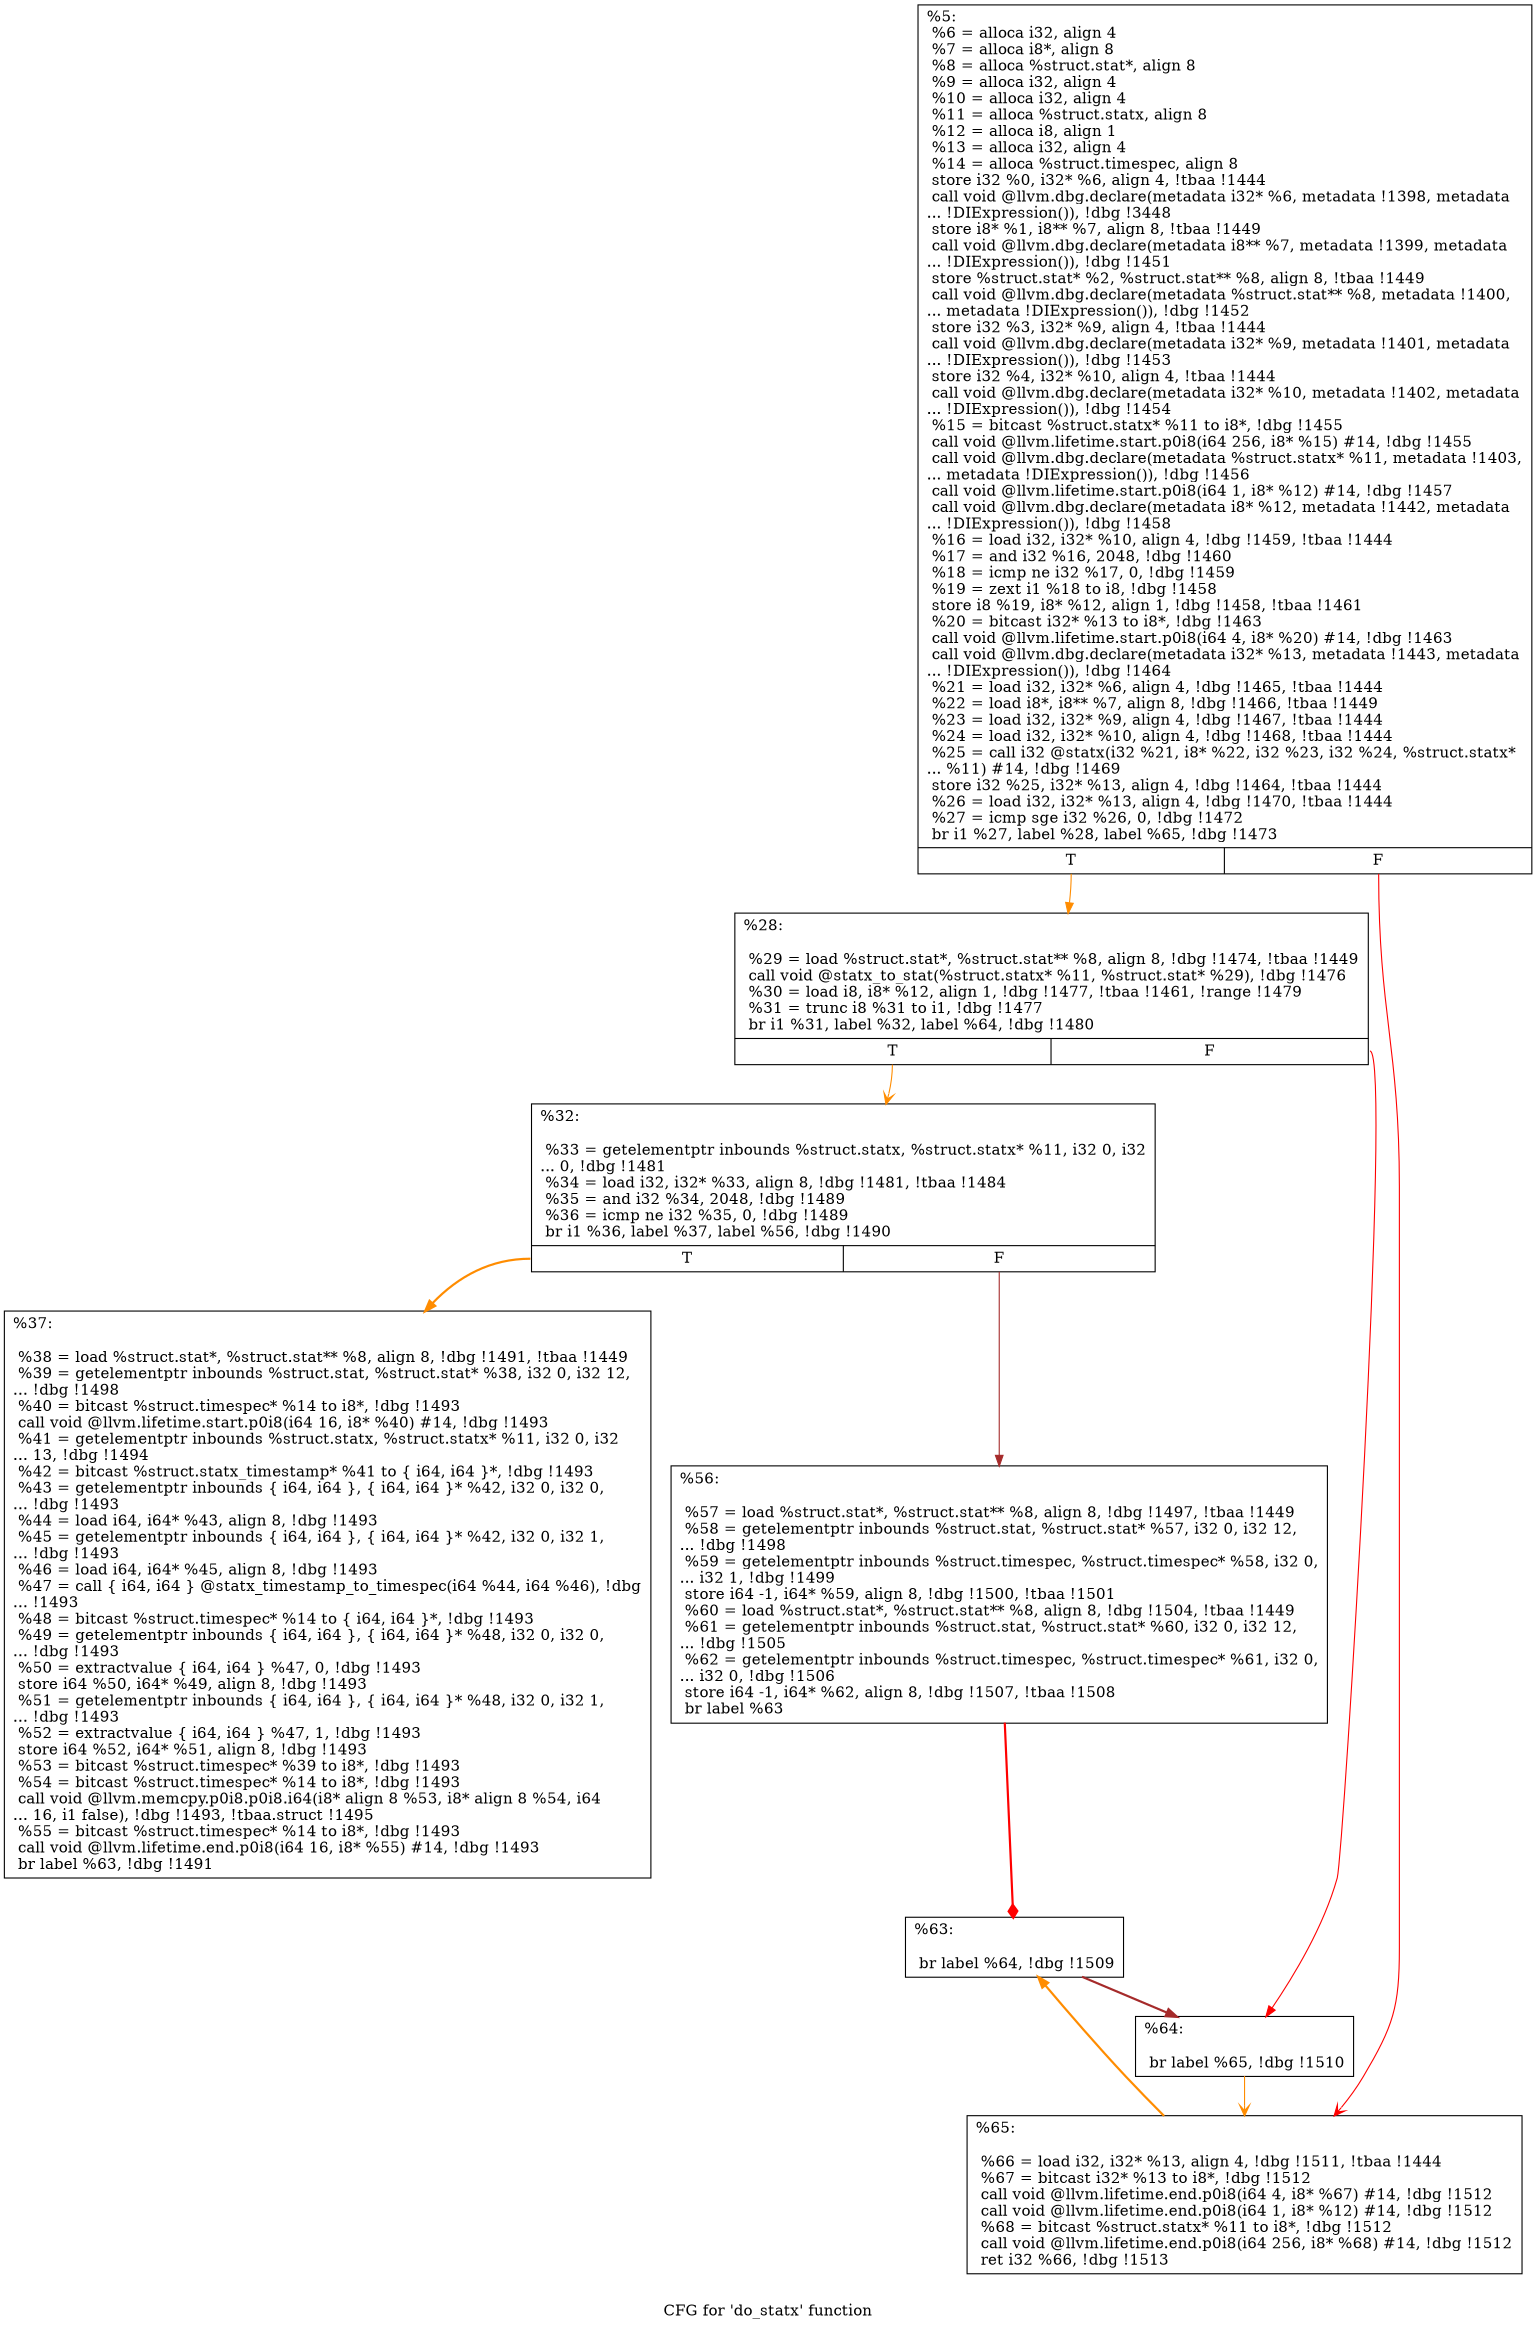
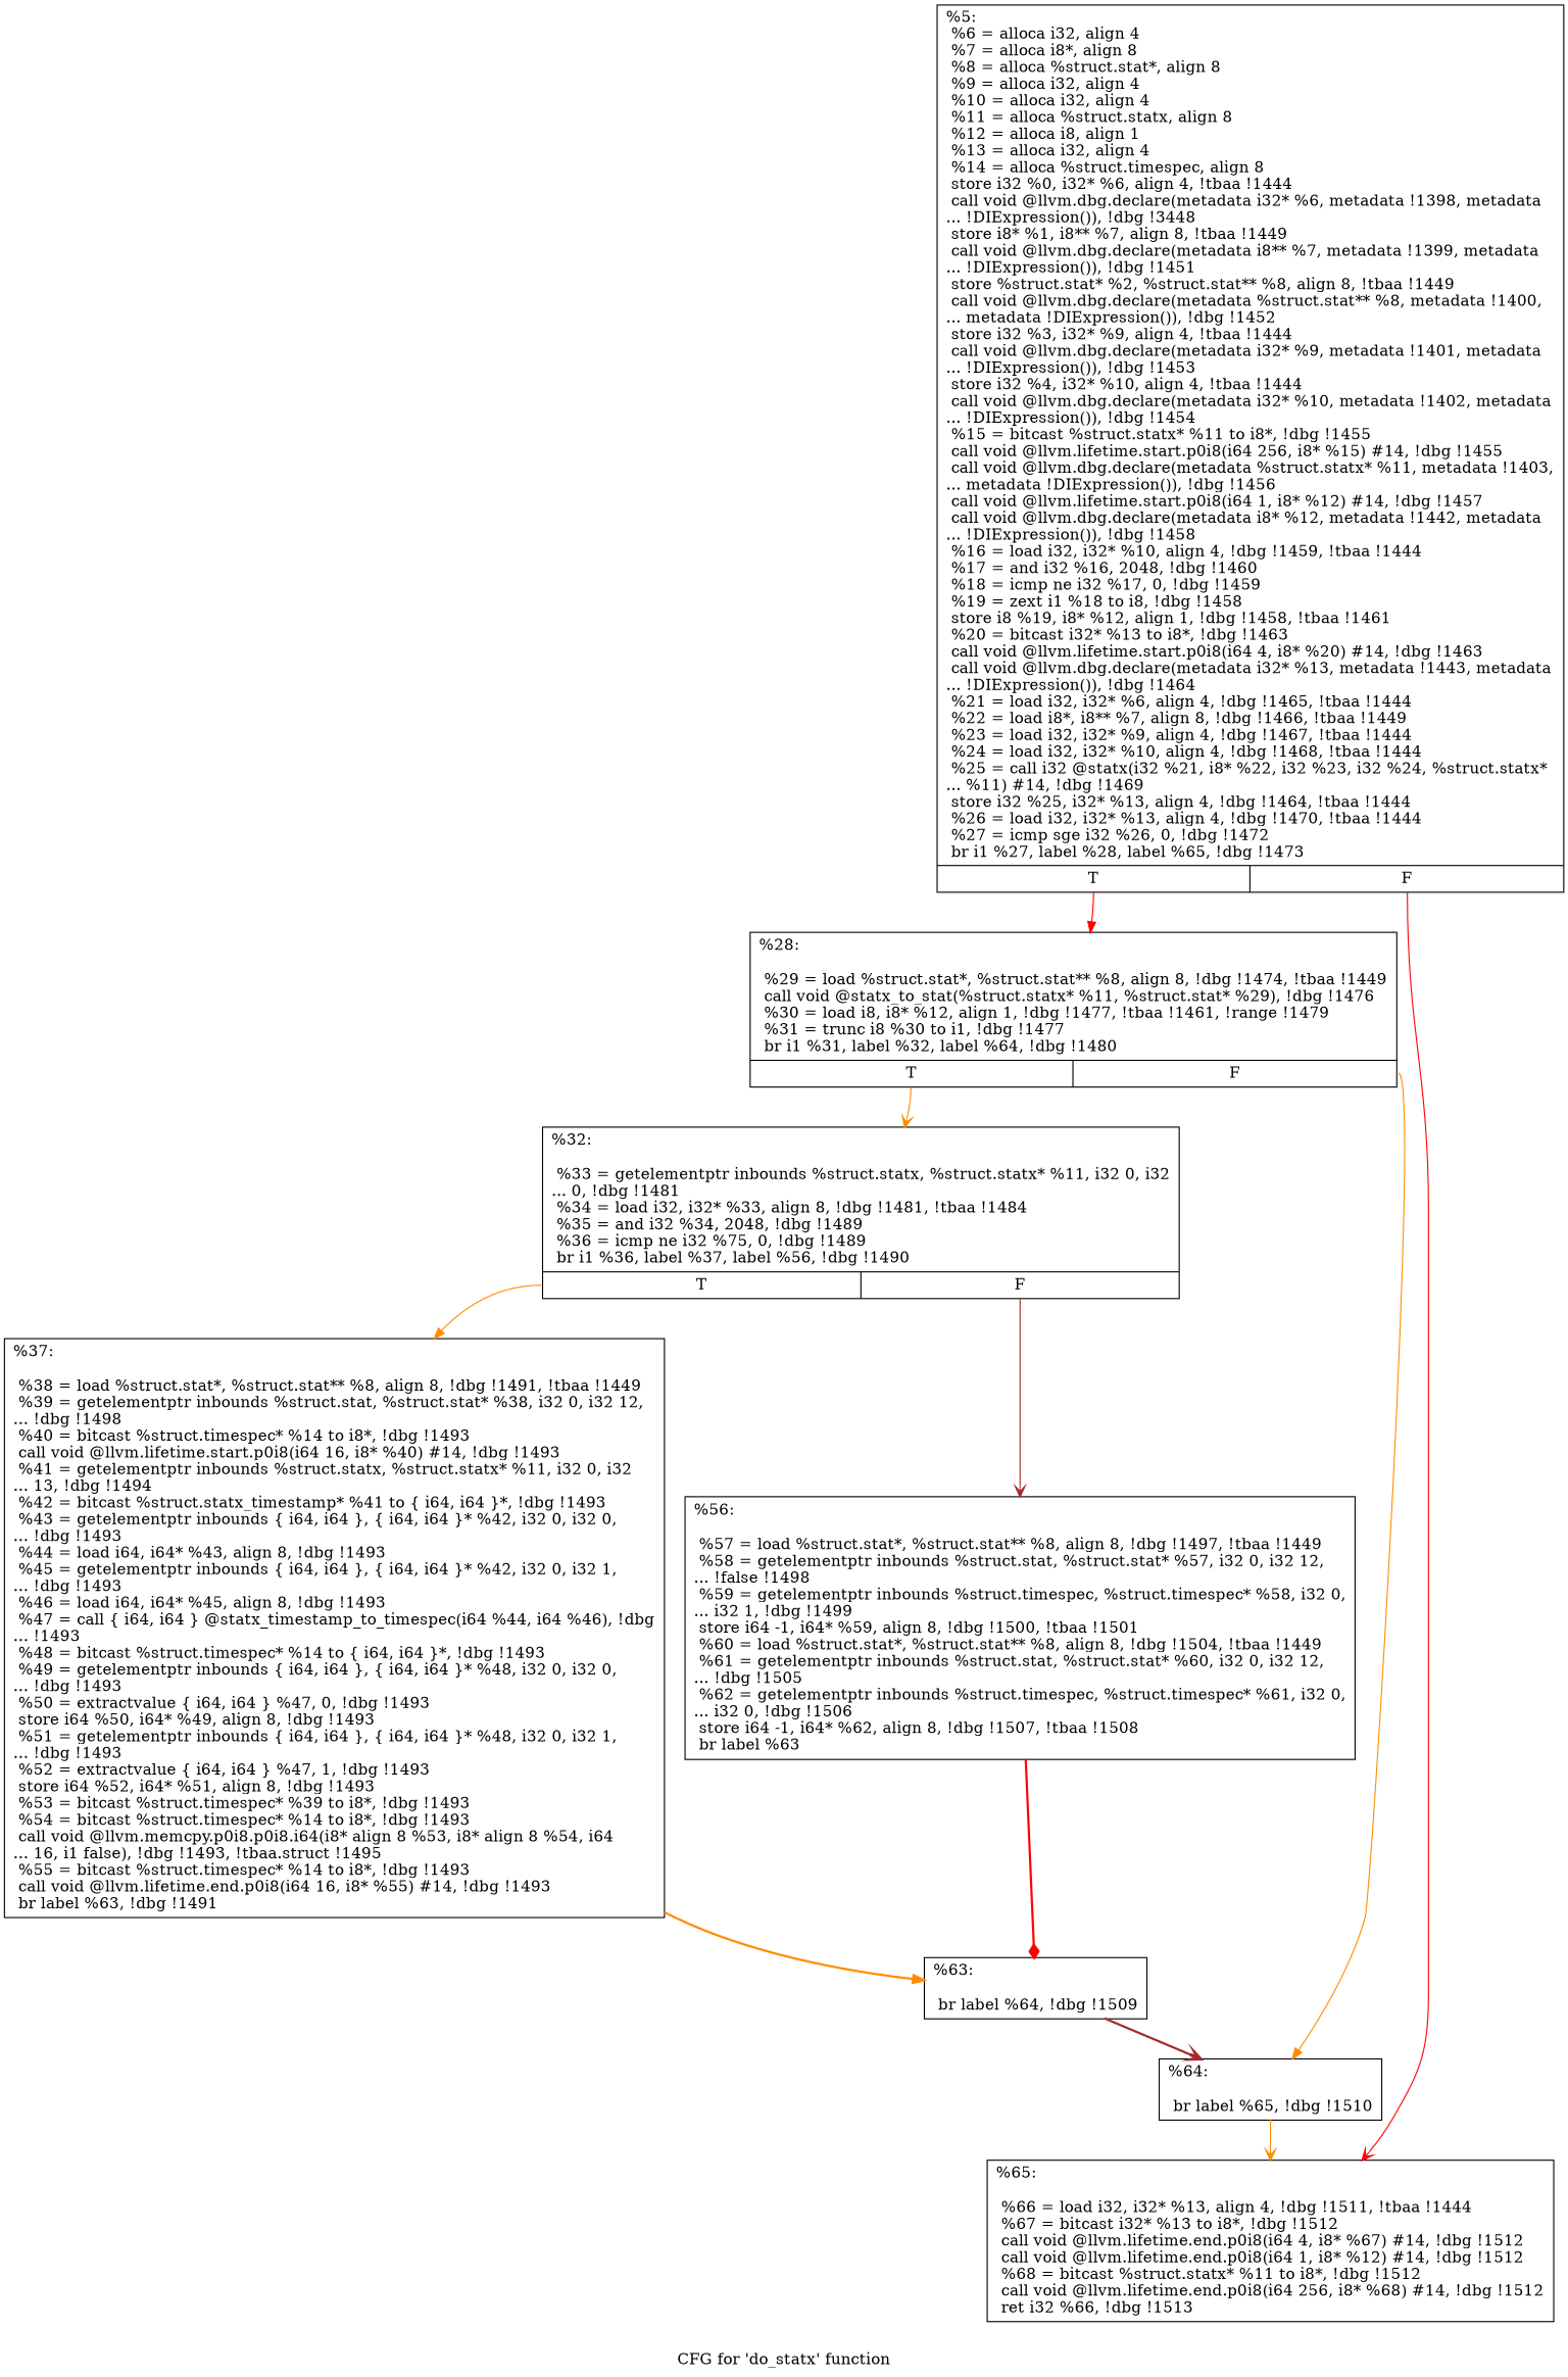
  digraph {
    label="CFG for 'do_statx' function"
    node [shape=record]
    edge [arrowhead=normal color=red style=solid]
    n1 [label="{%5:\l  %6 = alloca i32, align 4\l  %7 = alloca i8*, align 8\l  %8 = alloca %struct.stat*, align 8\l  %9 = alloca i32, align 4\l  %10 = alloca i32, align 4\l  %11 = alloca %struct.statx, align 8\l  %12 = alloca i8, align 1\l  %13 = alloca i32, align 4\l  %14 = alloca %struct.timespec, align 8\l  store i32 %0, i32* %6, align 4, !tbaa !1444\l  call void @llvm.dbg.declare(metadata i32* %6, metadata !1398, metadata\l... !DIExpression()), !dbg !3448\l  store i8* %1, i8** %7, align 8, !tbaa !1449\l  call void @llvm.dbg.declare(metadata i8** %7, metadata !1399, metadata\l... !DIExpression()), !dbg !1451\l  store %struct.stat* %2, %struct.stat** %8, align 8, !tbaa !1449\l  call void @llvm.dbg.declare(metadata %struct.stat** %8, metadata !1400,\l... metadata !DIExpression()), !dbg !1452\l  store i32 %3, i32* %9, align 4, !tbaa !1444\l  call void @llvm.dbg.declare(metadata i32* %9, metadata !1401, metadata\l... !DIExpression()), !dbg !1453\l  store i32 %4, i32* %10, align 4, !tbaa !1444\l  call void @llvm.dbg.declare(metadata i32* %10, metadata !1402, metadata\l... !DIExpression()), !dbg !1454\l  %15 = bitcast %struct.statx* %11 to i8*, !dbg !1455\l  call void @llvm.lifetime.start.p0i8(i64 256, i8* %15) #14, !dbg !1455\l  call void @llvm.dbg.declare(metadata %struct.statx* %11, metadata !1403,\l... metadata !DIExpression()), !dbg !1456\l  call void @llvm.lifetime.start.p0i8(i64 1, i8* %12) #14, !dbg !1457\l  call void @llvm.dbg.declare(metadata i8* %12, metadata !1442, metadata\l... !DIExpression()), !dbg !1458\l  %16 = load i32, i32* %10, align 4, !dbg !1459, !tbaa !1444\l  %17 = and i32 %16, 2048, !dbg !1460\l  %18 = icmp ne i32 %17, 0, !dbg !1459\l  %19 = zext i1 %18 to i8, !dbg !1458\l  store i8 %19, i8* %12, align 1, !dbg !1458, !tbaa !1461\l  %20 = bitcast i32* %13 to i8*, !dbg !1463\l  call void @llvm.lifetime.start.p0i8(i64 4, i8* %20) #14, !dbg !1463\l  call void @llvm.dbg.declare(metadata i32* %13, metadata !1443, metadata\l... !DIExpression()), !dbg !1464\l  %21 = load i32, i32* %6, align 4, !dbg !1465, !tbaa !1444\l  %22 = load i8*, i8** %7, align 8, !dbg !1466, !tbaa !1449\l  %23 = load i32, i32* %9, align 4, !dbg !1467, !tbaa !1444\l  %24 = load i32, i32* %10, align 4, !dbg !1468, !tbaa !1444\l  %25 = call i32 @statx(i32 %21, i8* %22, i32 %23, i32 %24, %struct.statx*\l... %11) #14, !dbg !1469\l  store i32 %25, i32* %13, align 4, !dbg !1464, !tbaa !1444\l  %26 = load i32, i32* %13, align 4, !dbg !1470, !tbaa !1444\l  %27 = icmp sge i32 %26, 0, !dbg !1472\l  br i1 %27, label %28, label %65, !dbg !1473\l|{<s0>T|<s1>F}}"]
-   n2 [label="{%28:\l\l  %29 = load %struct.stat*, %struct.stat** %8, align 8, !dbg !1474, !tbaa !1449\l  call void @statx_to_stat(%struct.statx* %11, %struct.stat* %29), !dbg !1476\l  %30 = load i8, i8* %12, align 1, !dbg !1477, !tbaa !1461, !range !1479\l  %31 = trunc i8 %31 to i1, !dbg !1477\l  br i1 %31, label %32, label %64, !dbg !1480\l|{<s0>T|<s1>F}}"]
+   n2 [label="{%28:\l\l  %29 = load %struct.stat*, %struct.stat** %8, align 8, !dbg !1474, !tbaa !1449\l  call void @statx_to_stat(%struct.statx* %11, %struct.stat* %29), !dbg !1476\l  %30 = load i8, i8* %12, align 1, !dbg !1477, !tbaa !1461, !range !1479\l  %31 = trunc i8 %30 to i1, !dbg !1477\l  br i1 %31, label %32, label %64, !dbg !1480\l|{<s0>T|<s1>F}}"]
    n3 [label="{%65:\l\l  %66 = load i32, i32* %13, align 4, !dbg !1511, !tbaa !1444\l  %67 = bitcast i32* %13 to i8*, !dbg !1512\l  call void @llvm.lifetime.end.p0i8(i64 4, i8* %67) #14, !dbg !1512\l  call void @llvm.lifetime.end.p0i8(i64 1, i8* %12) #14, !dbg !1512\l  %68 = bitcast %struct.statx* %11 to i8*, !dbg !1512\l  call void @llvm.lifetime.end.p0i8(i64 256, i8* %68) #14, !dbg !1512\l  ret i32 %66, !dbg !1513\l}"]
-   n4 [label="{%32:\l\l  %33 = getelementptr inbounds %struct.statx, %struct.statx* %11, i32 0, i32\l... 0, !dbg !1481\l  %34 = load i32, i32* %33, align 8, !dbg !1481, !tbaa !1484\l  %35 = and i32 %34, 2048, !dbg !1489\l  %36 = icmp ne i32 %35, 0, !dbg !1489\l  br i1 %36, label %37, label %56, !dbg !1490\l|{<s0>T|<s1>F}}"]
+   n4 [label="{%32:\l\l  %33 = getelementptr inbounds %struct.statx, %struct.statx* %11, i32 0, i32\l... 0, !dbg !1481\l  %34 = load i32, i32* %33, align 8, !dbg !1481, !tbaa !1484\l  %35 = and i32 %34, 2048, !dbg !1489\l  %36 = icmp ne i32 %75, 0, !dbg !1489\l  br i1 %36, label %37, label %56, !dbg !1490\l|{<s0>T|<s1>F}}"]
    n5 [label="{%64:\l\l  br label %65, !dbg !1510\l}"]
    n6 [label="{%37:\l\l  %38 = load %struct.stat*, %struct.stat** %8, align 8, !dbg !1491, !tbaa !1449\l  %39 = getelementptr inbounds %struct.stat, %struct.stat* %38, i32 0, i32 12,\l... !dbg !1498\l  %40 = bitcast %struct.timespec* %14 to i8*, !dbg !1493\l  call void @llvm.lifetime.start.p0i8(i64 16, i8* %40) #14, !dbg !1493\l  %41 = getelementptr inbounds %struct.statx, %struct.statx* %11, i32 0, i32\l... 13, !dbg !1494\l  %42 = bitcast %struct.statx_timestamp* %41 to \{ i64, i64 \}*, !dbg !1493\l  %43 = getelementptr inbounds \{ i64, i64 \}, \{ i64, i64 \}* %42, i32 0, i32 0,\l... !dbg !1493\l  %44 = load i64, i64* %43, align 8, !dbg !1493\l  %45 = getelementptr inbounds \{ i64, i64 \}, \{ i64, i64 \}* %42, i32 0, i32 1,\l... !dbg !1493\l  %46 = load i64, i64* %45, align 8, !dbg !1493\l  %47 = call \{ i64, i64 \} @statx_timestamp_to_timespec(i64 %44, i64 %46), !dbg\l... !1493\l  %48 = bitcast %struct.timespec* %14 to \{ i64, i64 \}*, !dbg !1493\l  %49 = getelementptr inbounds \{ i64, i64 \}, \{ i64, i64 \}* %48, i32 0, i32 0,\l... !dbg !1493\l  %50 = extractvalue \{ i64, i64 \} %47, 0, !dbg !1493\l  store i64 %50, i64* %49, align 8, !dbg !1493\l  %51 = getelementptr inbounds \{ i64, i64 \}, \{ i64, i64 \}* %48, i32 0, i32 1,\l... !dbg !1493\l  %52 = extractvalue \{ i64, i64 \} %47, 1, !dbg !1493\l  store i64 %52, i64* %51, align 8, !dbg !1493\l  %53 = bitcast %struct.timespec* %39 to i8*, !dbg !1493\l  %54 = bitcast %struct.timespec* %14 to i8*, !dbg !1493\l  call void @llvm.memcpy.p0i8.p0i8.i64(i8* align 8 %53, i8* align 8 %54, i64\l... 16, i1 false), !dbg !1493, !tbaa.struct !1495\l  %55 = bitcast %struct.timespec* %14 to i8*, !dbg !1493\l  call void @llvm.lifetime.end.p0i8(i64 16, i8* %55) #14, !dbg !1493\l  br label %63, !dbg !1491\l}"]
-   n7 [label="{%56:\l\l  %57 = load %struct.stat*, %struct.stat** %8, align 8, !dbg !1497, !tbaa !1449\l  %58 = getelementptr inbounds %struct.stat, %struct.stat* %57, i32 0, i32 12,\l... !dbg !1498\l  %59 = getelementptr inbounds %struct.timespec, %struct.timespec* %58, i32 0,\l... i32 1, !dbg !1499\l  store i64 -1, i64* %59, align 8, !dbg !1500, !tbaa !1501\l  %60 = load %struct.stat*, %struct.stat** %8, align 8, !dbg !1504, !tbaa !1449\l  %61 = getelementptr inbounds %struct.stat, %struct.stat* %60, i32 0, i32 12,\l... !dbg !1505\l  %62 = getelementptr inbounds %struct.timespec, %struct.timespec* %61, i32 0,\l... i32 0, !dbg !1506\l  store i64 -1, i64* %62, align 8, !dbg !1507, !tbaa !1508\l  br label %63\l}"]
+   n7 [label="{%56:\l\l  %57 = load %struct.stat*, %struct.stat** %8, align 8, !dbg !1497, !tbaa !1449\l  %58 = getelementptr inbounds %struct.stat, %struct.stat* %57, i32 0, i32 12,\l... !false !1498\l  %59 = getelementptr inbounds %struct.timespec, %struct.timespec* %58, i32 0,\l... i32 1, !dbg !1499\l  store i64 -1, i64* %59, align 8, !dbg !1500, !tbaa !1501\l  %60 = load %struct.stat*, %struct.stat** %8, align 8, !dbg !1504, !tbaa !1449\l  %61 = getelementptr inbounds %struct.stat, %struct.stat* %60, i32 0, i32 12,\l... !dbg !1505\l  %62 = getelementptr inbounds %struct.timespec, %struct.timespec* %61, i32 0,\l... i32 0, !dbg !1506\l  store i64 -1, i64* %62, align 8, !dbg !1507, !tbaa !1508\l  br label %63\l}"]
    n8 [label="{%63:\l\l  br label %64, !dbg !1509\l}"]
-   n1 -> n2 [color=darkorange tailport=s0]
+   n1 -> n2 [tailport=s0]
    n1 -> n3 [arrowhead=vee tailport=s1]
    n2 -> n4 [arrowhead=vee color=darkorange tailport=s0]
-   n2 -> n5 [tailport=s1]
-   n4 -> n6 [color=darkorange style=bold tailport=s0]
-   n4 -> n7 [color=brown tailport=s1]
+   n2 -> n5 [color=darkorange tailport=s1]
+   n4 -> n6 [color=darkorange tailport=s0]
+   n4 -> n7 [arrowhead=vee color=brown tailport=s1]
    n5 -> n3 [arrowhead=vee color=darkorange]
-   n3 -> n8 [color=darkorange style=bold]
+   n6 -> n8 [color=darkorange style=bold]
    n7 -> n8 [arrowhead=diamond style=bold]
-   n8 -> n5 [color=brown style=bold]
+   n8 -> n5 [arrowhead=vee color=brown style=bold]
  }
